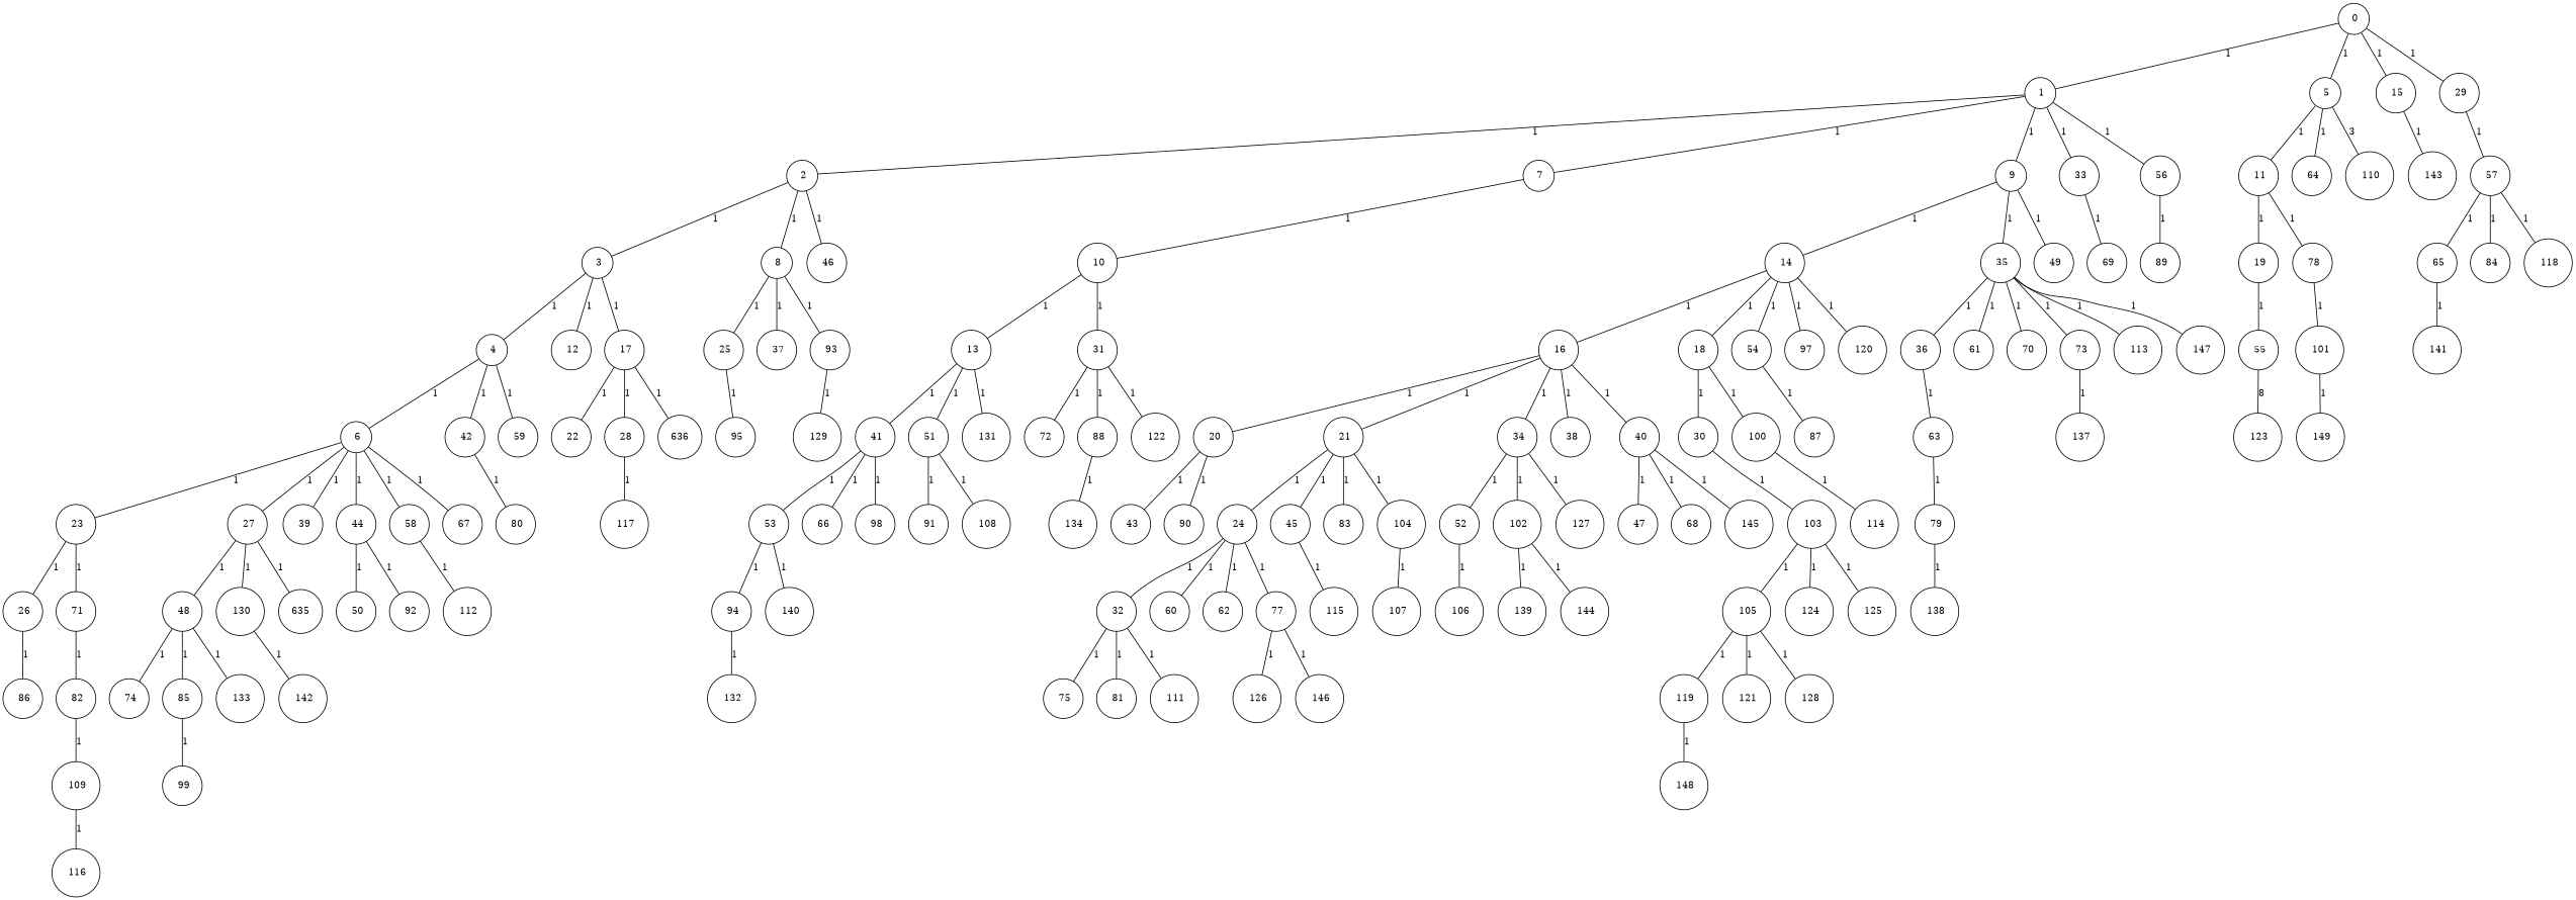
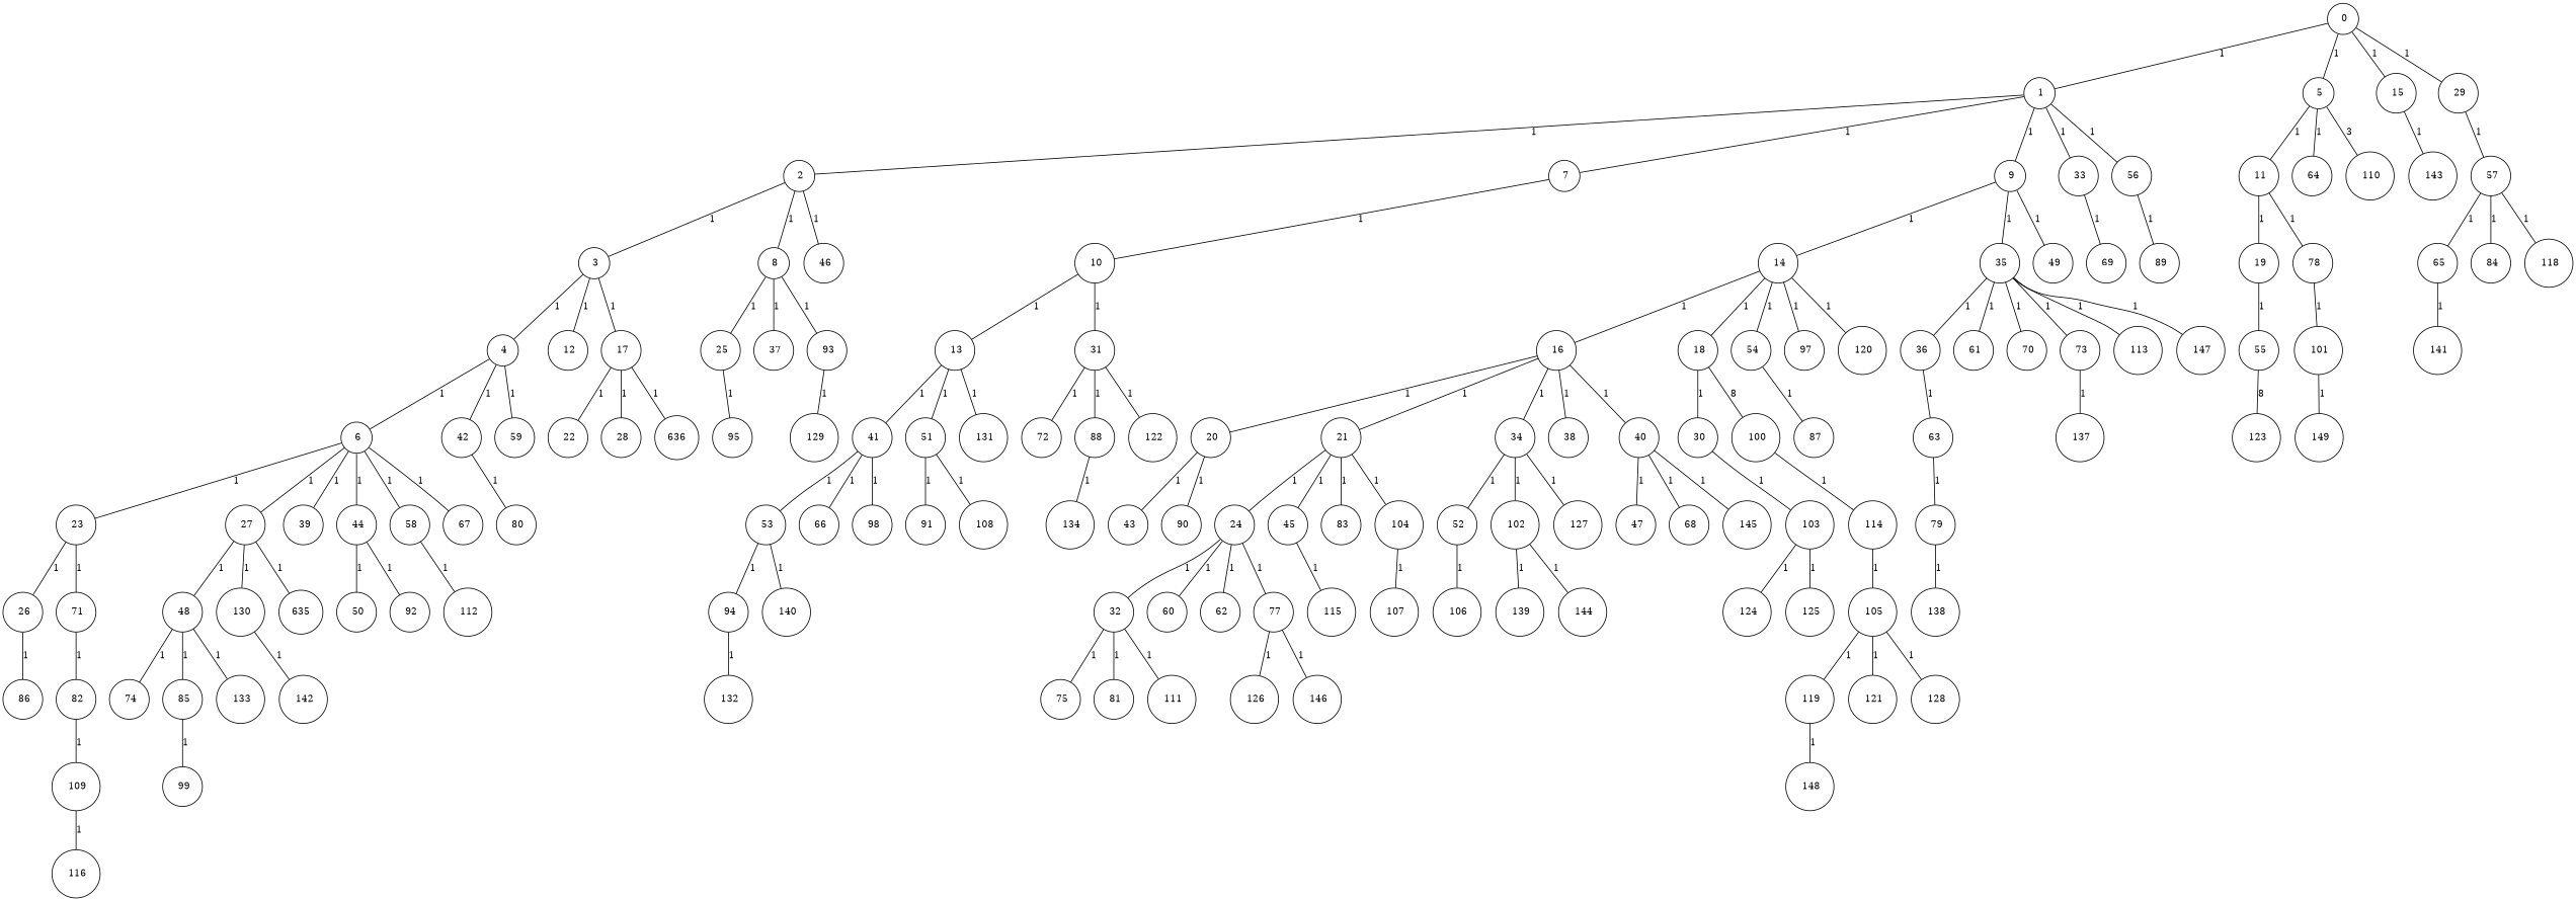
  graph {
    fixedsize="true;"
    node [color=black fontsize=12 hight=.12 shape=circle]
    edge [fontsize=12]
    n1 [label=" 0" width=.12]
    n2 [label=" 1" width=.12]
    n3 [label=" 5" width=.12]
    n4 [label=" 15" width=.12]
    n5 [label=" 29" width=.12]
    n6 [label=" 2" width=.12]
    n7 [label=" 7" width=.12]
    n8 [label=" 9" width=.12]
    n9 [label=" 33" width=.12]
    n10 [label=" 56" width=.12]
    n11 [label=" 11" width=.12]
    n12 [label=" 64" width=.12]
    n13 [label=" 110" width=.12]
    n14 [label=" 143" width=.12]
    n15 [label=" 57" width=.12]
    n16 [label=" 3" width=.12]
    n17 [label=" 8" width=.12]
    n18 [label=" 46" width=.12]
    n19 [label=" 10" width=.12]
    n20 [label=" 14" width=.12]
    n21 [label=" 35" width=.12]
    n22 [label=" 49" width=.12]
    n23 [label=" 69" width=.12]
    n24 [label=" 89" width=.12]
    n25 [label=" 4" width=.12]
    n26 [label=" 12" width=.12]
    n27 [label=" 17" width=.12]
    n28 [label=" 25" width=.12]
    n29 [label=" 37" width=.12]
    n30 [label=" 93" width=.12]
    n31 [label=" 6" width=.12]
    n32 [label=" 42" width=.12]
    n33 [label=" 59" width=.12]
    n34 [label=" 22" width=.12]
    n35 [label=" 28" width=.12]
    n36 [label=636 width=.12]
    n37 [label=" 23" width=.12]
    n38 [label=" 27" width=.12]
    n39 [label=" 39" width=.12]
    n40 [label=" 44" width=.12]
    n41 [label=" 58" width=.12]
    n42 [label=" 67" width=.12]
    n43 [label=" 80" width=.12]
    n44 [label=" 19" width=.12]
    n45 [label=" 78" width=.12]
    n46 [label=" 26" width=.12]
    n47 [label=" 71" width=.12]
    n48 [label=" 48" width=.12]
    n49 [label=" 130" width=.12]
    n50 [label=635 width=.12]
    n51 [label=" 50" width=.12]
    n52 [label=" 92" width=.12]
    n53 [label=" 112" width=.12]
    n54 [label=" 13" width=.12]
    n55 [label=" 31" width=.12]
    n56 [label=" 95" width=.12]
    n57 [label=" 129" width=.12]
    n58 [label=" 16" width=.12]
    n59 [label=" 18" width=.12]
    n60 [label=" 54" width=.12]
    n61 [label=" 97" width=.12]
    n62 [label=" 120" width=.12]
    n63 [label=" 36" width=.12]
    n64 [label=" 61" width=.12]
    n65 [label=" 70" width=.12]
    n66 [label=" 73" width=.12]
    n67 [label=" 113" width=.12]
    n68 [label=" 147" width=.12]
    n69 [label=" 41" width=.12]
    n70 [label=" 51" width=.12]
    n71 [label=" 131" width=.12]
    n72 [label=" 72" width=.12]
    n73 [label=" 88" width=.12]
    n74 [label=" 122" width=.12]
    n75 [label=" 55" width=.12]
    n76 [label=" 101" width=.12]
    n77 [label=" 53" width=.12]
    n78 [label=" 66" width=.12]
    n79 [label=" 98" width=.12]
    n80 [label=" 91" width=.12]
    n81 [label=" 108" width=.12]
    n82 [label=" 20" width=.12]
    n83 [label=" 21" width=.12]
    n84 [label=" 34" width=.12]
    n85 [label=" 38" width=.12]
    n86 [label=" 40" width=.12]
    n87 [label=" 30" width=.12]
    n88 [label=" 100" width=.12]
    n89 [label=" 87" width=.12]
    n90 [label=" 43" width=.12]
    n91 [label=" 90" width=.12]
    n92 [label=" 24" width=.12]
    n93 [label=" 45" width=.12]
    n94 [label=" 83" width=.12]
    n95 [label=" 104" width=.12]
    n96 [label=" 52" width=.12]
    n97 [label=" 102" width=.12]
    n98 [label=" 127" width=.12]
    n99 [label=" 47" width=.12]
    n100 [label=" 68" width=.12]
    n101 [label=" 145" width=.12]
-   n102 [label=" 117" width=.12]
    n103 [label=" 103" width=.12]
    n104 [label=" 114" width=.12]
    n105 [label=" 123" width=.12]
    n106 [label=" 32" width=.12]
    n107 [label=" 60" width=.12]
    n108 [label=" 62" width=.12]
    n109 [label=" 77" width=.12]
    n110 [label=" 115" width=.12]
    n111 [label=" 107" width=.12]
    n112 [label=" 86" width=.12]
    n113 [label=" 82" width=.12]
    n114 [label=" 75" width=.12]
    n115 [label=" 81" width=.12]
    n116 [label=" 111" width=.12]
    n117 [label=" 126" width=.12]
    n118 [label=" 146" width=.12]
    n119 [label=" 74" width=.12]
    n120 [label=" 85" width=.12]
    n121 [label=" 133" width=.12]
    n122 [label=" 142" width=.12]
    n123 [label=" 65" width=.12]
    n124 [label=" 84" width=.12]
    n125 [label=" 118" width=.12]
    n126 [label=" 105" width=.12]
    n127 [label=" 124" width=.12]
    n128 [label=" 125" width=.12]
    n129 [label=" 134" width=.12]
    n130 [label=" 106" width=.12]
    n131 [label=" 139" width=.12]
    n132 [label=" 144" width=.12]
    n133 [label=" 63" width=.12]
    n134 [label=" 137" width=.12]
    n135 [label=" 79" width=.12]
    n136 [label=" 94" width=.12]
    n137 [label=" 140" width=.12]
    n138 [label=" 99" width=.12]
    n139 [label=" 132" width=.12]
    n140 [label=" 141" width=.12]
    n141 [label=" 138" width=.12]
    n142 [label=" 109" width=.12]
    n143 [label=" 149" width=.12]
    n144 [label=" 116" width=.12]
    n145 [label=" 119" width=.12]
    n146 [label=" 121" width=.12]
    n147 [label=" 128" width=.12]
    n148 [label=" 148" width=.12]
    n1 -- n2 [label=1]
    n1 -- n3 [label=1]
    n1 -- n4 [label=1]
    n1 -- n5 [label=1]
    n2 -- n6 [label=1]
    n2 -- n7 [label=1]
    n2 -- n8 [label=1]
    n2 -- n9 [label=1]
    n2 -- n10 [label=1]
    n3 -- n11 [label=1]
    n3 -- n12 [label=1]
    n3 -- n13 [label=3]
    n4 -- n14 [label=1]
    n5 -- n15 [label=1]
    n6 -- n16 [label=1]
    n6 -- n17 [label=1]
    n6 -- n18 [label=1]
    n7 -- n19 [label=1]
    n8 -- n20 [label=1]
    n8 -- n21 [label=1]
    n8 -- n22 [label=1]
    n9 -- n23 [label=1]
    n10 -- n24 [label=1]
    n11 -- n44 [label=1]
    n11 -- n45 [label=1]
    n15 -- n123 [label=1]
    n15 -- n124 [label=1]
    n15 -- n125 [label=1]
    n16 -- n25 [label=1]
    n16 -- n26 [label=1]
    n16 -- n27 [label=1]
    n17 -- n28 [label=1]
    n17 -- n29 [label=1]
    n17 -- n30 [label=1]
    n19 -- n54 [label=1]
    n19 -- n55 [label=1]
    n20 -- n58 [label=1]
    n20 -- n59 [label=1]
    n20 -- n60 [label=1]
    n20 -- n61 [label=1]
    n20 -- n62 [label=1]
    n21 -- n63 [label=1]
    n21 -- n64 [label=1]
    n21 -- n65 [label=1]
    n21 -- n66 [label=1]
    n21 -- n67 [label=1]
    n21 -- n68 [label=1]
    n25 -- n31 [label=1]
    n25 -- n32 [label=1]
    n25 -- n33 [label=1]
    n27 -- n34 [label=1]
    n27 -- n35 [label=1]
    n27 -- n36 [label=1]
    n28 -- n56 [label=1]
    n30 -- n57 [label=1]
    n31 -- n37 [label=1]
    n31 -- n38 [label=1]
    n31 -- n39 [label=1]
    n31 -- n40 [label=1]
    n31 -- n41 [label=1]
    n31 -- n42 [label=1]
    n32 -- n43 [label=1]
-   n35 -- n102 [label=1]
    n37 -- n46 [label=1]
    n37 -- n47 [label=1]
    n38 -- n48 [label=1]
    n38 -- n49 [label=1]
    n38 -- n50 [label=1]
    n40 -- n51 [label=1]
    n40 -- n52 [label=1]
    n41 -- n53 [label=1]
    n44 -- n75 [label=1]
    n45 -- n76 [label=1]
    n46 -- n112 [label=1]
    n47 -- n113 [label=1]
    n48 -- n119 [label=1]
    n48 -- n120 [label=1]
    n48 -- n121 [label=1]
    n49 -- n122 [label=1]
    n54 -- n69 [label=1]
    n54 -- n70 [label=1]
    n54 -- n71 [label=1]
    n55 -- n72 [label=1]
    n55 -- n73 [label=1]
    n55 -- n74 [label=1]
    n58 -- n82 [label=1]
    n58 -- n83 [label=1]
    n58 -- n84 [label=1]
    n58 -- n85 [label=1]
    n58 -- n86 [label=1]
    n59 -- n87 [label=1]
-   n59 -- n88 [label=1]
+   n59 -- n88 [label=8]
    n60 -- n89 [label=1]
    n63 -- n133 [label=1]
    n66 -- n134 [label=1]
    n69 -- n77 [label=1]
    n69 -- n78 [label=1]
    n69 -- n79 [label=1]
    n70 -- n80 [label=1]
    n70 -- n81 [label=1]
    n73 -- n129 [label=1]
    n75 -- n105 [label=8]
    n76 -- n143 [label=1]
    n77 -- n136 [label=1]
    n77 -- n137 [label=1]
    n82 -- n90 [label=1]
    n82 -- n91 [label=1]
    n83 -- n92 [label=1]
    n83 -- n93 [label=1]
    n83 -- n94 [label=1]
    n83 -- n95 [label=1]
    n84 -- n96 [label=1]
    n84 -- n97 [label=1]
    n84 -- n98 [label=1]
    n86 -- n99 [label=1]
    n86 -- n100 [label=1]
    n86 -- n101 [label=1]
    n87 -- n103 [label=1]
    n88 -- n104 [label=1]
    n92 -- n106 [label=1]
    n92 -- n107 [label=1]
    n92 -- n108 [label=1]
    n92 -- n109 [label=1]
    n93 -- n110 [label=1]
    n95 -- n111 [label=1]
    n96 -- n130 [label=1]
    n97 -- n131 [label=1]
    n97 -- n132 [label=1]
-   n103 -- n126 [label=1]
+   n104 -- n126 [label=1]
    n103 -- n127 [label=1]
    n103 -- n128 [label=1]
    n106 -- n114 [label=1]
    n106 -- n115 [label=1]
    n106 -- n116 [label=1]
    n109 -- n117 [label=1]
    n109 -- n118 [label=1]
    n113 -- n142 [label=1]
    n120 -- n138 [label=1]
    n123 -- n140 [label=1]
    n126 -- n145 [label=1]
    n126 -- n146 [label=1]
    n126 -- n147 [label=1]
    n133 -- n135 [label=1]
    n135 -- n141 [label=1]
    n136 -- n139 [label=1]
    n142 -- n144 [label=1]
    n145 -- n148 [label=1]
  }
